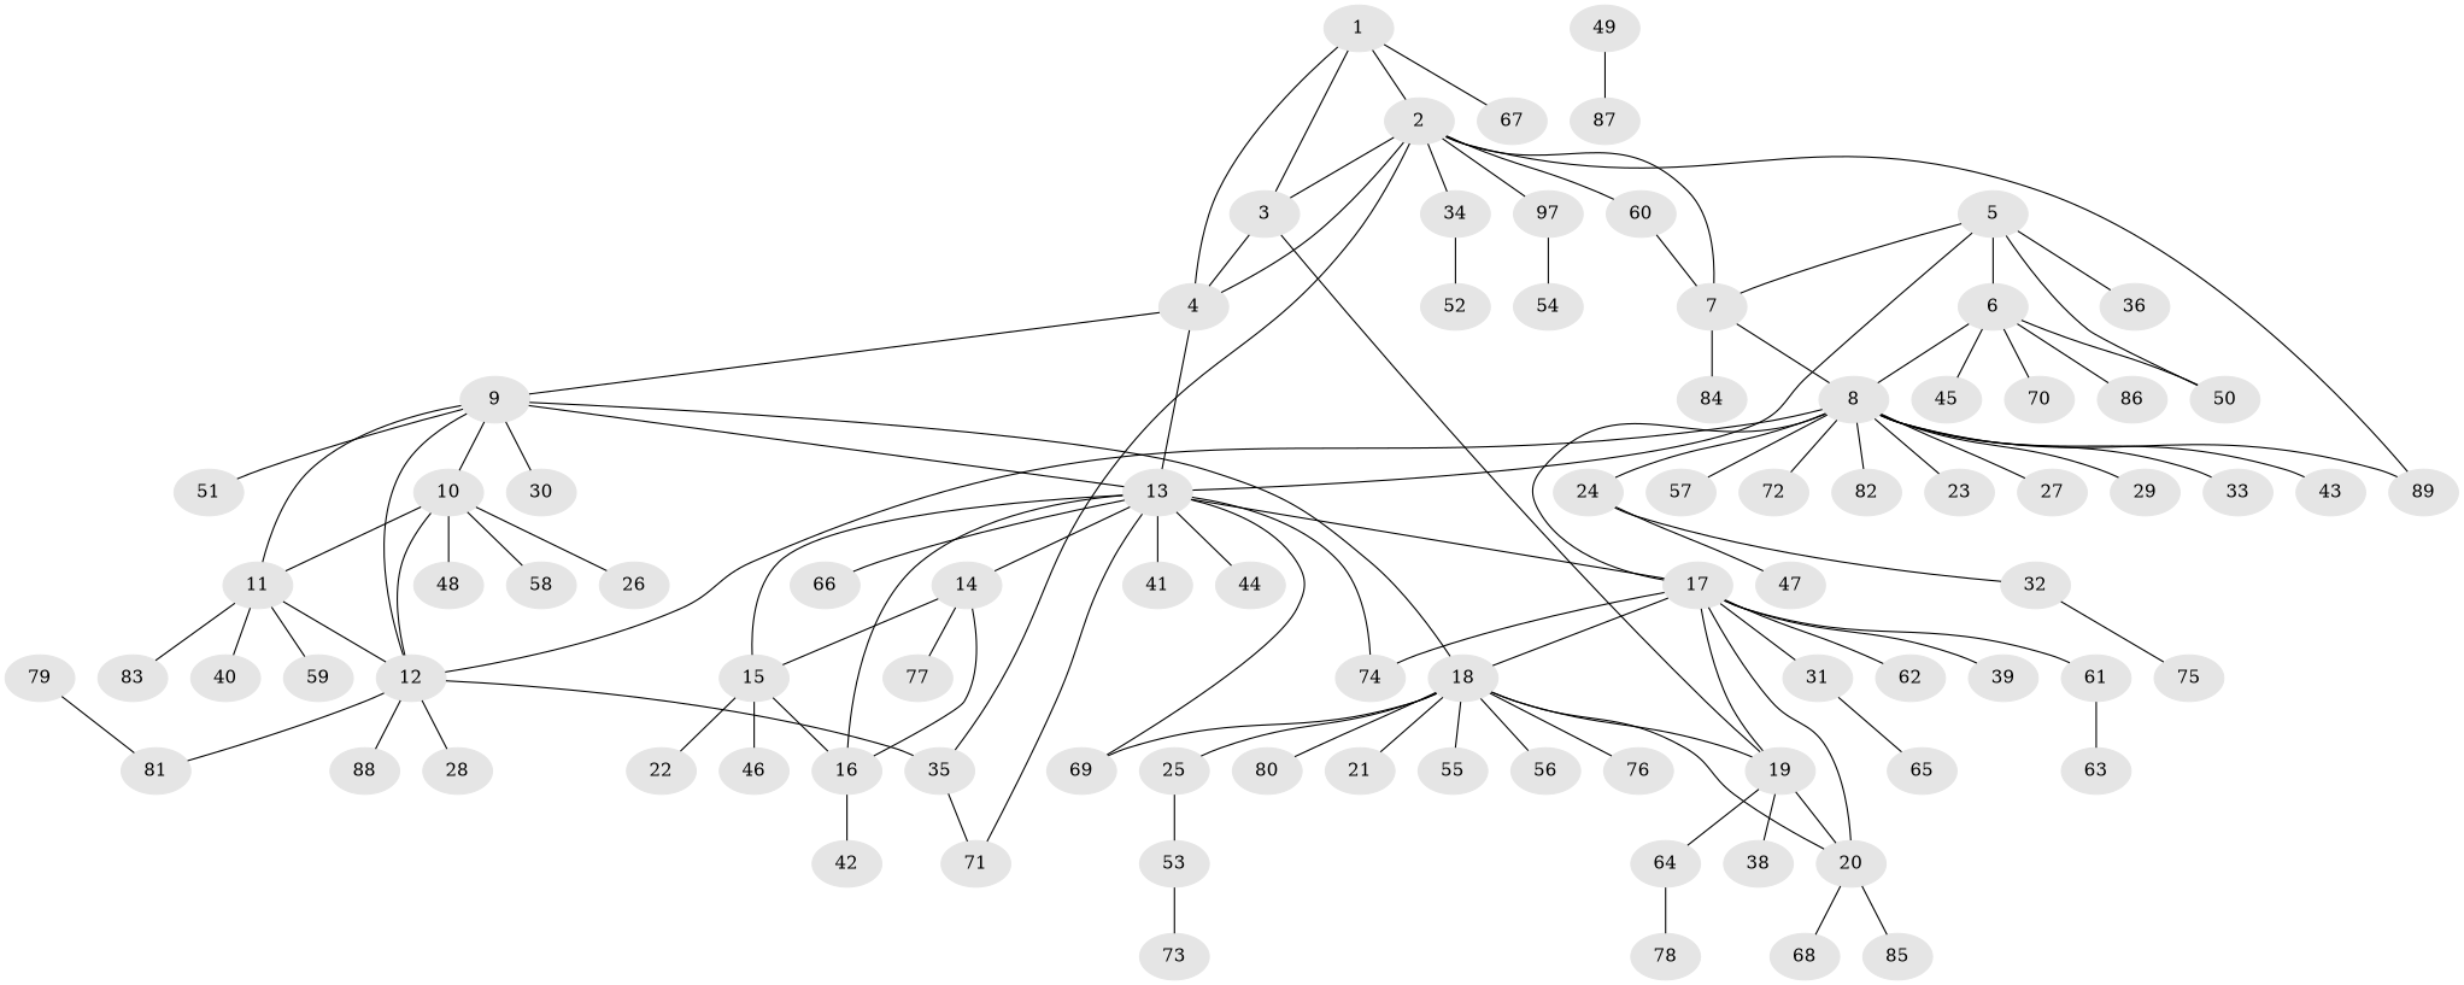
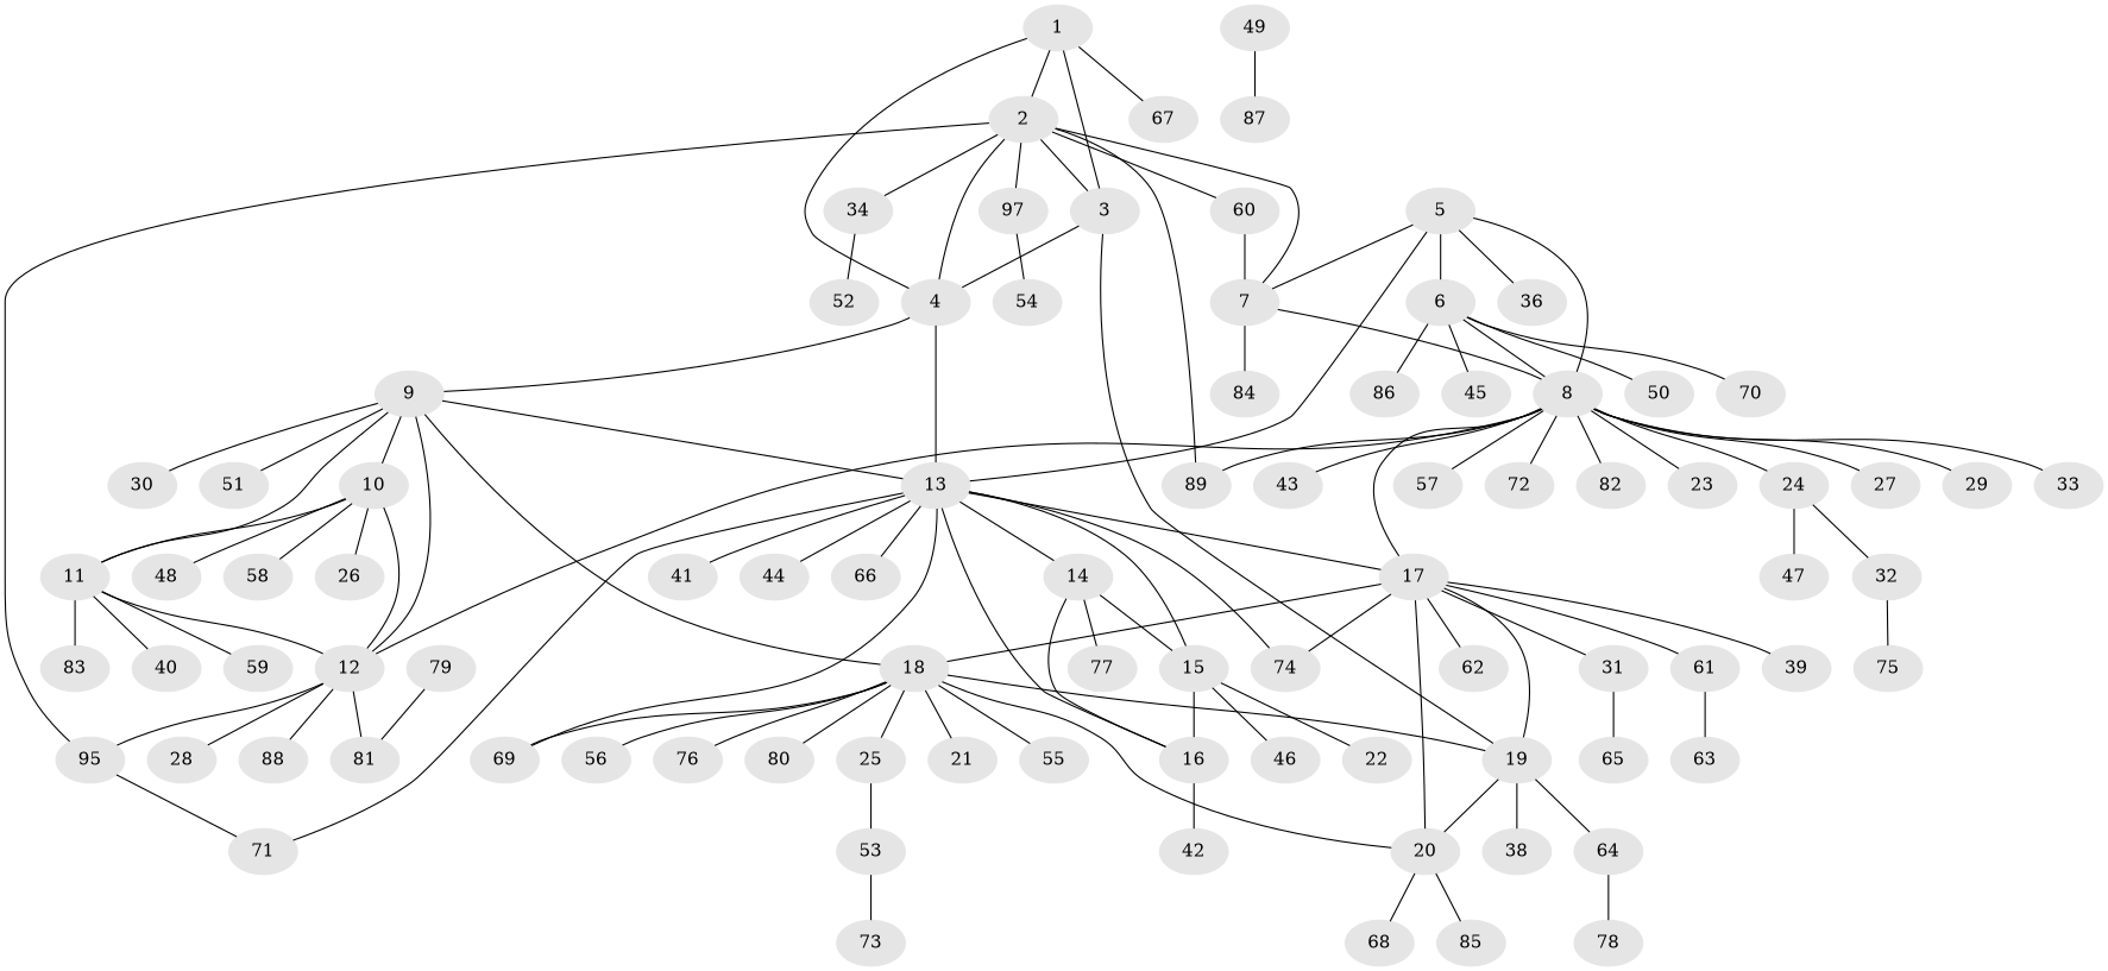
  graph {
    node [color=gray90 style=filled]
    1
    2
    3
    4
    67
    7
    34
-   35
+   35 [label=95]
    n9 [label=97]
    60
    89
    19
    9
    13
    8
    84
    52
    71
    54
    20
    38
    64
    12
    10
    11
    18
    30
    51
    17
    14
    15
    16
    41
    44
    66
    69
    74
    79
    81
    5
    6
    36
    45
    50
    70
    86
    23
    24
    27
    29
    33
    43
    57
    72
    82
    28
    88
    31
    39
    61
    62
    32
    47
    26
    48
    58
    40
    59
    83
    21
    25
    55
    56
    76
    80
    49
    87
    77
    22
    46
    42
    68
    85
    65
    63
    53
    78
    75
    73
    1 -- 2
    1 -- 3
    1 -- 4
    1 -- 67
    2 -- 3
    2 -- 4
    2 -- 7
    2 -- 34
    2 -- 35
    2 -- n9
    2 -- 60
    2 -- 89
    3 -- 4
    3 -- 19
    4 -- 9
    4 -- 13
    7 -- 8
    7 -- 84
    34 -- 52
    35 -- 71
    n9 -- 54
    60 -- 7
    19 -- 20
    19 -- 38
    19 -- 64
    9 -- 13
    9 -- 12
    9 -- 10
    9 -- 11
    9 -- 18
    9 -- 30
    9 -- 51
    13 -- 71
    13 -- 17
    13 -- 14
    13 -- 15
    13 -- 16
    13 -- 41
    13 -- 44
    13 -- 66
    13 -- 69
    13 -- 74
    8 -- 89
    8 -- 12
    8 -- 17
    8 -- 23
    8 -- 24
    8 -- 27
    8 -- 29
    8 -- 33
    8 -- 43
    8 -- 57
    8 -- 72
    8 -- 82
    20 -- 68
    20 -- 85
    64 -- 78
    12 -- 35
    12 -- 81
    12 -- 28
    12 -- 88
    10 -- 12
    10 -- 11
    10 -- 26
    10 -- 48
    10 -- 58
    11 -- 12
    11 -- 40
    11 -- 59
    11 -- 83
    18 -- 19
    18 -- 20
    18 -- 69
    18 -- 21
    18 -- 25
    18 -- 55
    18 -- 56
    18 -- 76
    18 -- 80
    17 -- 19
    17 -- 20
    17 -- 18
    17 -- 74
    17 -- 31
    17 -- 39
    17 -- 61
    17 -- 62
    14 -- 15
    14 -- 16
    14 -- 77
    15 -- 16
    15 -- 22
    15 -- 46
    16 -- 42
    79 -- 81
    5 -- 7
    5 -- 13
-   5 -- 50
+   5 -- 8
    5 -- 6
    5 -- 36
    6 -- 8
    6 -- 45
    6 -- 50
    6 -- 70
    6 -- 86
    24 -- 32
    24 -- 47
    31 -- 65
    61 -- 63
    32 -- 75
    25 -- 53
    49 -- 87
    53 -- 73
  }
